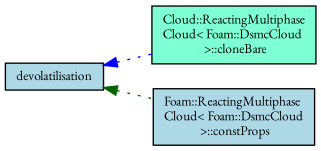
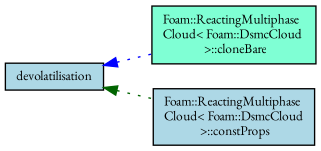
  digraph {
    rankdir=LR
    fontname="EB Garamond"
    node [color=black fillcolor=lightblue fontname="EB Garamond" fontsize=10 shape=record style=filled]
    edge [dir=back fontname="EB Garamond" fontsize=10 labelfontname=FreeSans labelfontsize=10 style=dotted]
    n1 [fontcolor=black height=0.2 label=devolatilisation width=0.4]
-   n2 [height=0.2 label="Cloud::ReactingMultiphase\lCloud\< Foam::DsmcCloud\l \>::cloneBare" width=0.4 fillcolor=aquamarine]
+   n2 [height=0.2 label="Foam::ReactingMultiphase\lCloud\< Foam::DsmcCloud\l \>::cloneBare" width=0.4 fillcolor=aquamarine]
    n3 [height=0.2 label="Foam::ReactingMultiphase\lCloud\< Foam::DsmcCloud\l \>::constProps" width=0.4]
    n1 -> n2 [color=blue]
    n1 -> n3 [color=darkgreen]
  }
